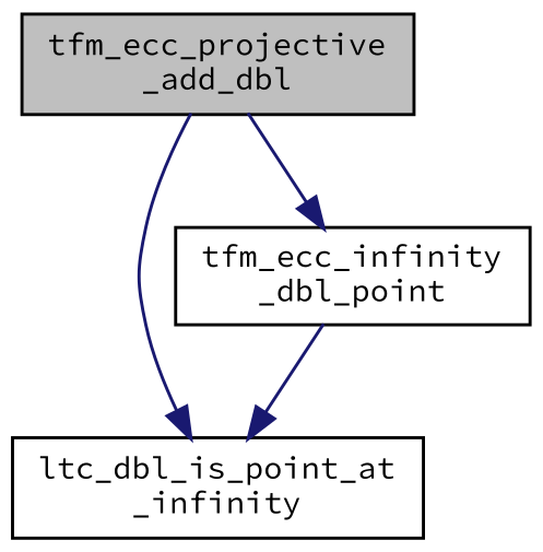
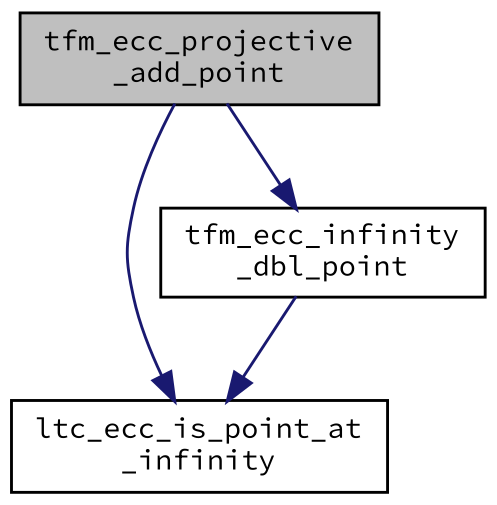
  digraph {
    fontname="Source Code Pro"
    rankdir=TB
    node [color=black fillcolor=white fontname="Source Code Pro" fontsize=10 shape=record style=filled]
    edge [color=midnightblue fontname="Source Code Pro" fontsize=10 labelfontname=Helvetica labelfontsize=10 style=solid]
-   n1 [fillcolor=grey75 fontcolor=black height=0.2 label="tfm_ecc_projective\l_add_dbl" width=0.4]
-   n2 [height=0.2 label="ltc_dbl_is_point_at\l_infinity" width=0.4]
+   n1 [fillcolor=grey75 fontcolor=black height=0.2 label="tfm_ecc_projective\l_add_point" width=0.4]
+   n2 [height=0.2 label="ltc_ecc_is_point_at\l_infinity" width=0.4]
    n3 [height=0.2 label="tfm_ecc_infinity\l_dbl_point" width=0.4]
    n1 -> n2
    n1 -> n3
    n3 -> n2
  }
